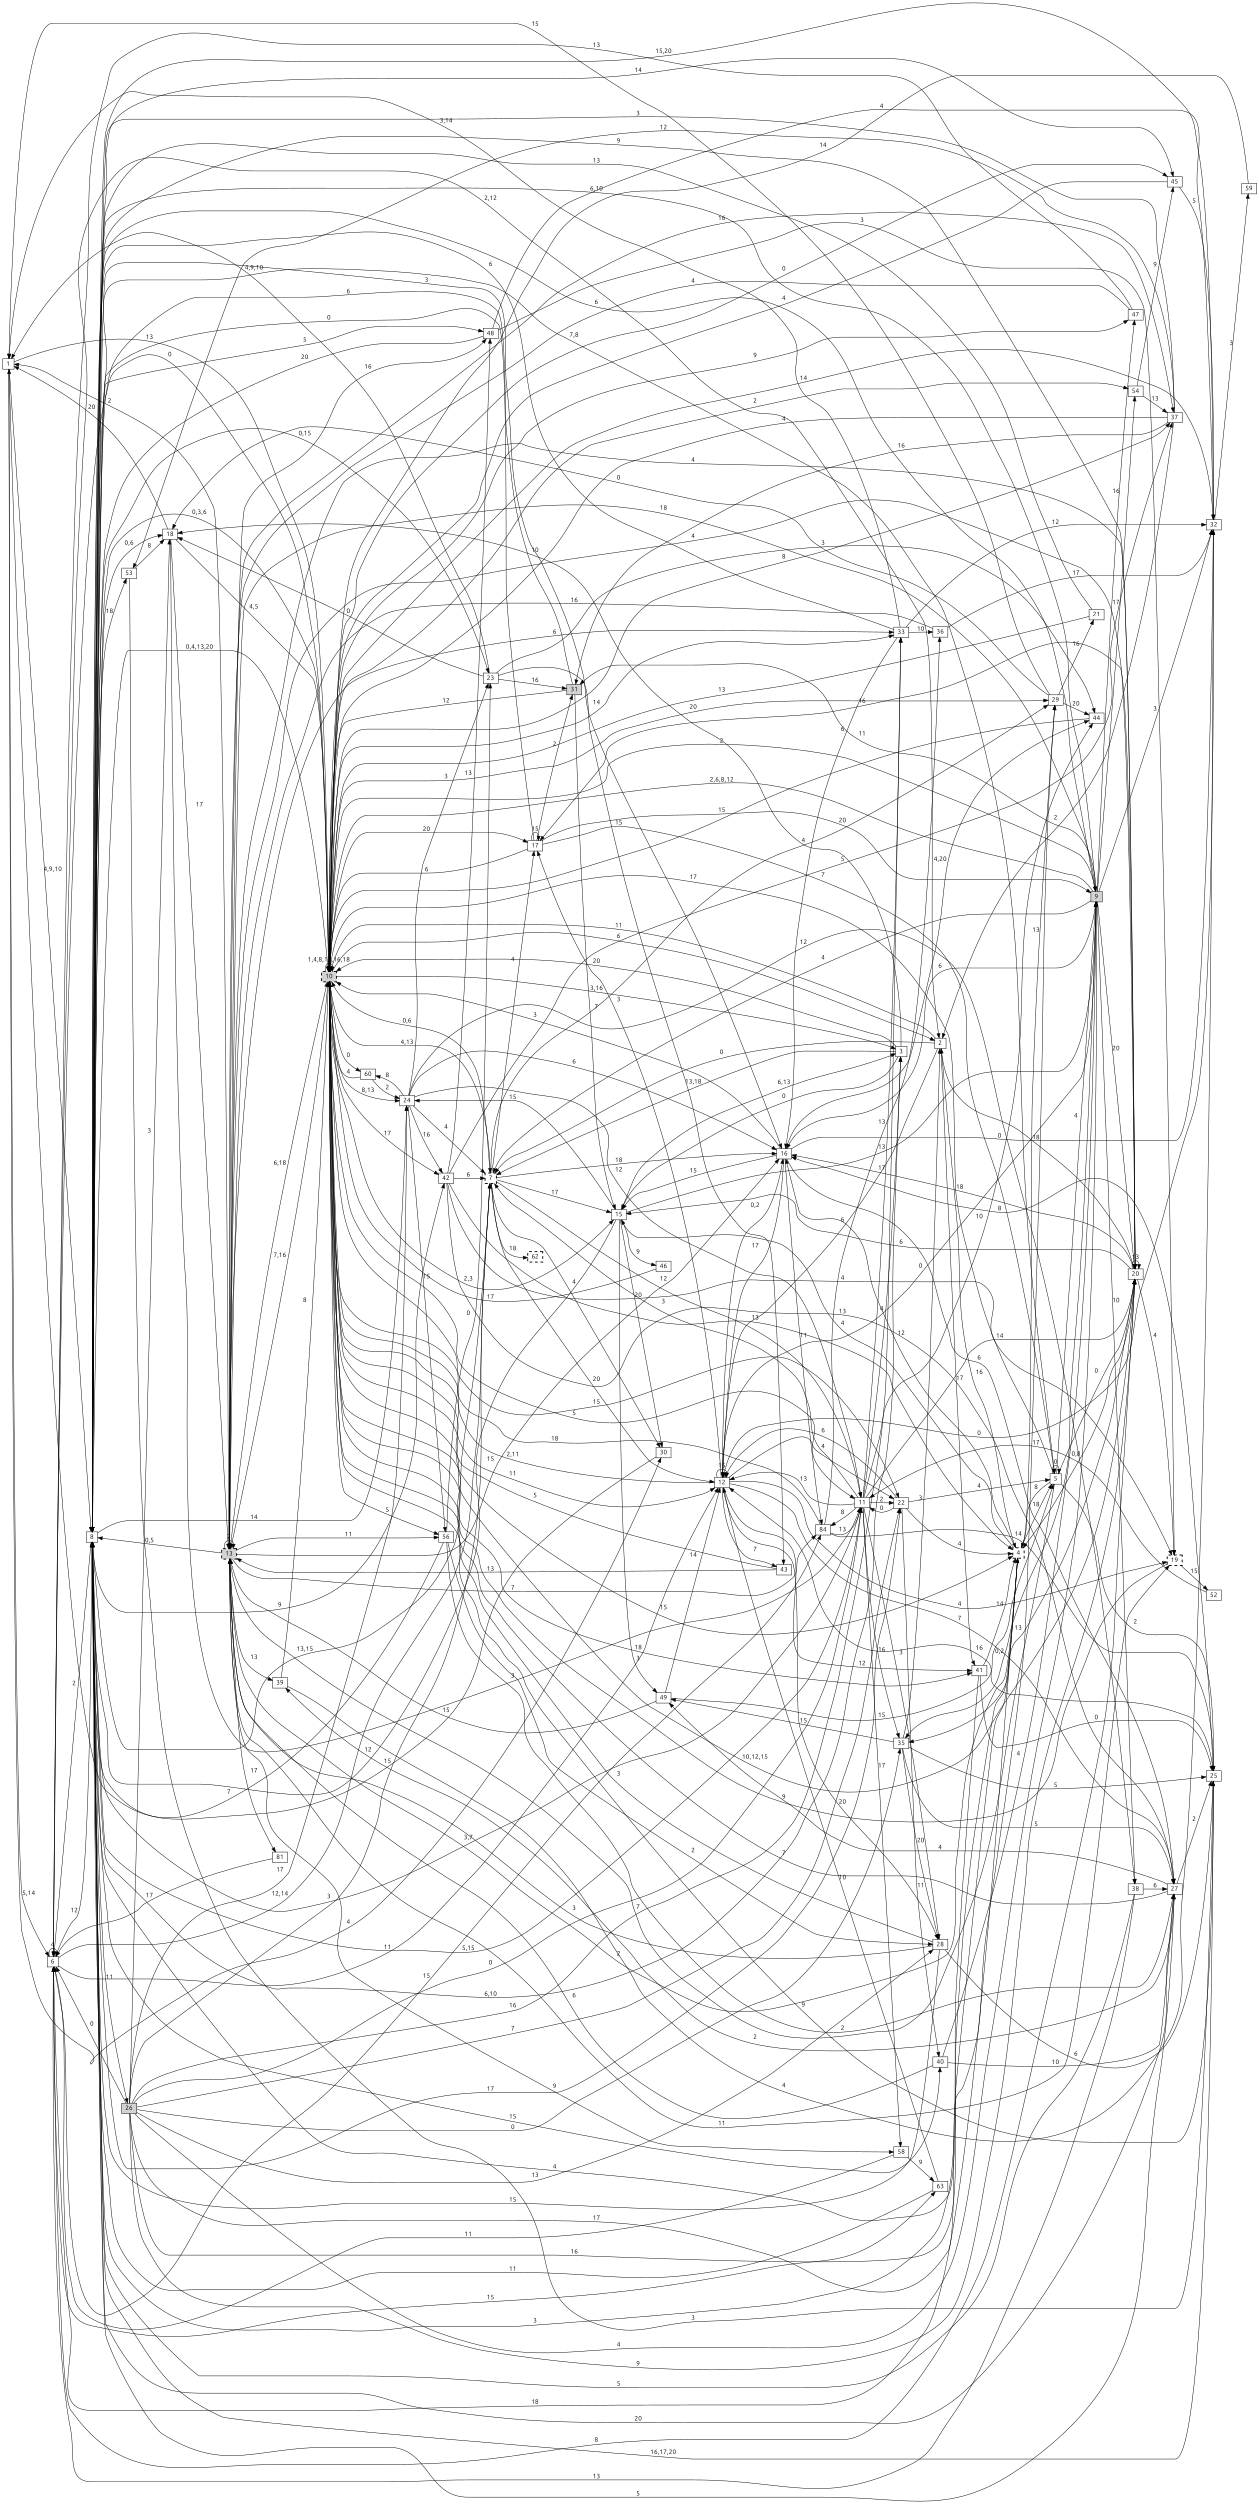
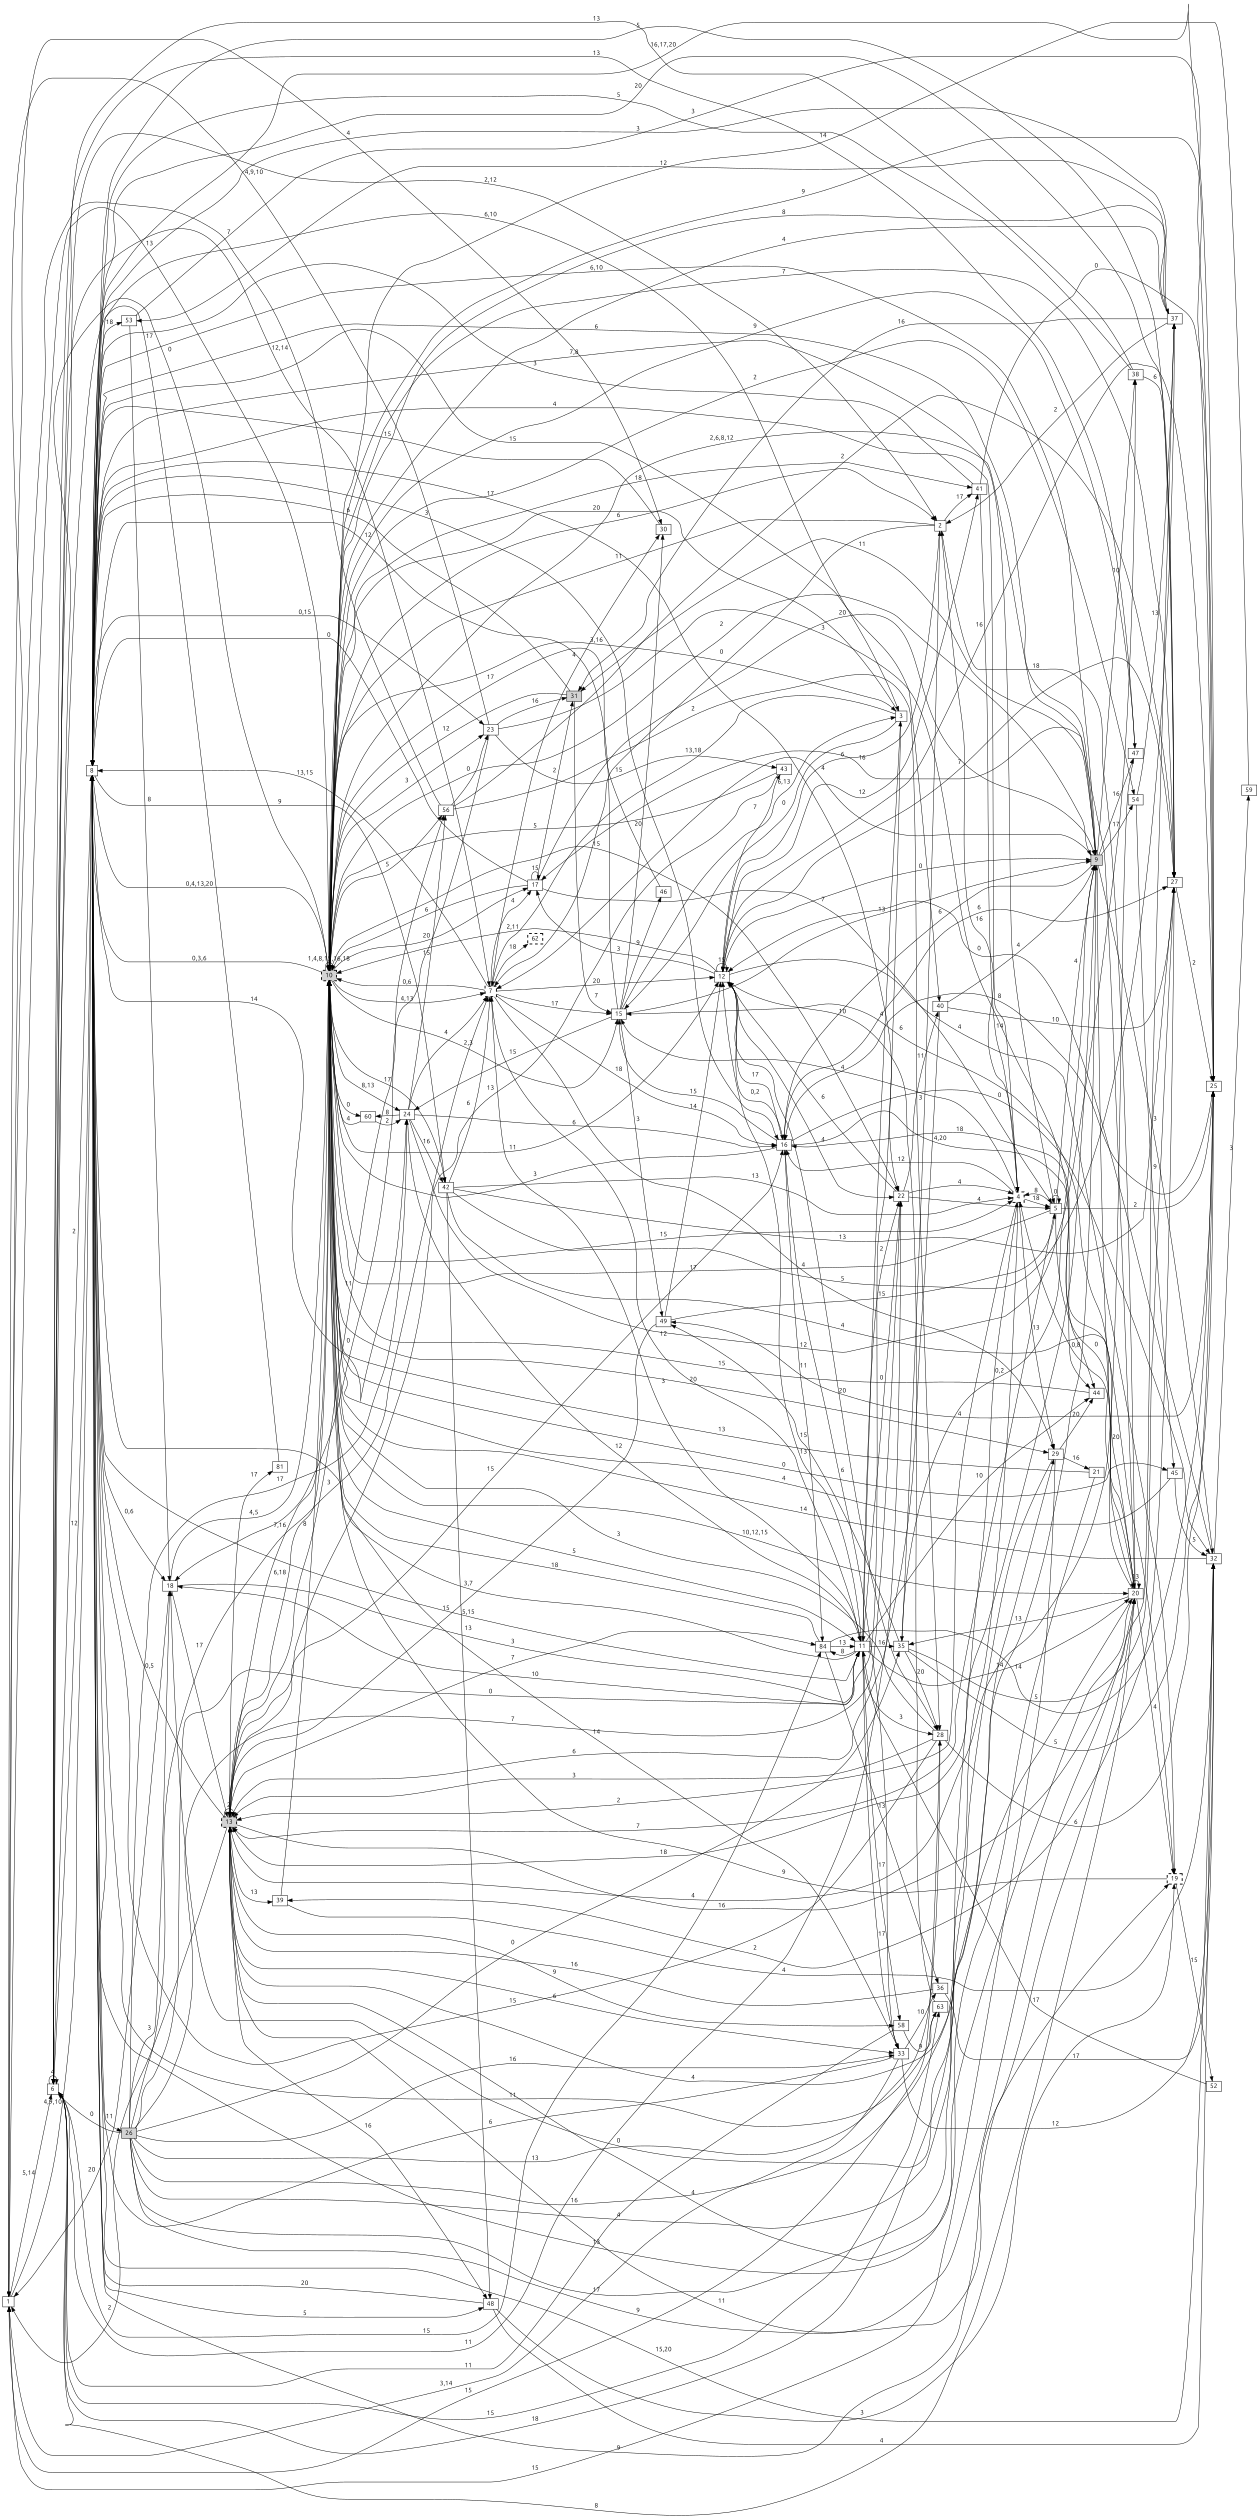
  digraph {
    fontname=Ubuntu
    rankdir=LR
    node [fontname=Ubuntu shape=box]
    edge [fontname=Ubuntu]
    n1 [height=0.1 label=1 width=0.1]
    n2 [height=0.1 label=6 width=0.1]
    n3 [height=0.1 label=8 width=0.1]
    n4 [height=0.1 label=10 style="filled,bold,dashed" width=0.1]
    n5 [height=0.1 label=30 width=0.1]
    n6 [height=0.1 label=2 width=0.1]
    n7 [height=0.1 label=7 style="bold,dashed" width=0.1]
    n8 [height=0.1 label=12 width=0.1]
    n9 [height=0.1 label=20 width=0.1]
    n10 [height=0.1 label=84 width=0.1]
    n11 [height=0.1 label=63 width=0.1]
    n12 [height=0.1 label=4 style="bold,dashed" width=0.1]
    n13 [height=0.1 label=3 width=0.1]
    n14 [height=0.1 label=18 width=0.1]
    n15 [height=0.1 label=5 width=0.1]
    n16 [height=0.1 label=16 width=0.1]
    n17 [height=0.1 label=9 style=filled width=0.1]
    n18 [height=0.1 label=11 width=0.1]
    n19 [height=0.1 label=22 width=0.1]
    n20 [height=0.1 label=23 width=0.1]
    n21 [height=0.1 label=24 width=0.1]
    n22 [height=0.1 label=26 style=filled width=0.1]
    n23 [height=0.1 label=27 width=0.1]
    n24 [height=0.1 label=40 width=0.1]
    n25 [height=0.1 label=42 width=0.1]
    n26 [height=0.1 label=45 width=0.1]
    n27 [height=0.1 label=48 width=0.1]
    n28 [height=0.1 label=53 width=0.1]
    n29 [height=0.1 label=41 width=0.1]
    n30 [height=0.1 label=15 width=0.1]
    n31 [height=0.1 label=13 style="filled,bold,dashed" width=0.1]
    n32 [height=0.1 label=29 width=0.1]
    n33 [height=0.1 label=17 width=0.1]
    n34 [height=0.1 label=47 width=0.1]
    n35 [height=0.1 label=54 width=0.1]
    n36 [height=0.1 label=33 width=0.1]
    n37 [height=0.1 label=37 width=0.1]
    n38 [height=0.1 label=56 width=0.1]
    n39 [height=0.1 label=60 width=0.1]
    n40 [height=0.1 label=62 style="bold,dashed" width=0.1]
    n41 [height=0.1 label=28 width=0.1]
    n42 [height=0.1 label=19 style="bold,dashed" width=0.1]
    n43 [height=0.1 label=43 width=0.1]
    n44 [height=0.1 label=25 width=0.1]
    n45 [height=0.1 label=46 width=0.1]
    n46 [height=0.1 label=49 width=0.1]
    n47 [height=0.1 label=58 width=0.1]
    n48 [height=0.1 label=39 width=0.1]
    n49 [height=0.1 label=81 width=0.1]
    n50 [height=0.1 label=32 width=0.1]
    n51 [height=0.1 label=44 width=0.1]
    n52 [height=0.1 label=21 width=0.1]
    n53 [height=0.1 label=31 style=filled width=0.1]
    n54 [height=0.1 label=35 width=0.1]
    n55 [height=0.1 label=38 width=0.1]
    n56 [height=0.1 label=36 width=0.1]
    n57 [height=0.1 label=59 width=0.1]
    n58 [height=0.1 label=52 width=0.1]
    n1 -> n2 [label="5,14"]
    n1 -> n3 [label="4,9,10"]
    n1 -> n4 [label=13]
    n1 -> n5 [label=4]
    n2 -> n2 [label=4]
    n2 -> n3 [label=12]
    n2 -> n6 [label="2,12"]
    n2 -> n7 [label="12,14"]
-   n2 -> n8 [label=11]
+   n2 -> n19 [label=11]
    n2 -> n9 [label=8]
    n2 -> n10 [label=15]
    n2 -> n11 [label=15]
    n3 -> n2 [label=2]
    n3 -> n4 [label="0,4,13,20"]
    n3 -> n9 [label=9]
    n3 -> n12 [label=4]
    n3 -> n13 [label="6,10"]
    n3 -> n14 [label="0,6"]
    n3 -> n15 [label="7,8"]
    n3 -> n16 [label=3]
    n3 -> n17 [label="6,10"]
    n3 -> n18 [label="5,15"]
    n3 -> n19 [label=17]
    n3 -> n20 [label="0,15"]
    n3 -> n21 [label=14]
    n3 -> n22 [label=11]
    n3 -> n23 [label=5]
    n3 -> n24 [label=15]
    n3 -> n25 [label=9]
-   n3 -> n26 [label=14]
    n3 -> n27 [label=5]
    n3 -> n28 [label=18]
    n4 -> n2 [label=0]
    n4 -> n3 [label="0,3,6"]
    n4 -> n4 [label="1,4,8,15,16,18"]
    n4 -> n6 [label=6]
    n4 -> n7 [label="4,13"]
    n4 -> n8 [label=11]
    n4 -> n9 [label="10,12,15"]
    n4 -> n12 [label=15]
    n4 -> n13 [label="3,16"]
    n4 -> n17 [label=2]
    n4 -> n18 [label=5]
    n4 -> n19 [label=15]
-   n21 -> n20 [label=3]
+   n4 -> n20 [label=3]
    n4 -> n21 [label="8,13"]
    n4 -> n25 [label=17]
    n4 -> n26 [label=0]
    n4 -> n29 [label=18]
    n4 -> n30 [label="2,3"]
    n4 -> n31 [label="7,16"]
    n4 -> n32 [label=20]
    n4 -> n33 [label=20]
    n4 -> n34 [label=9]
    n4 -> n35 [label=2]
    n4 -> n36 [label=14]
    n4 -> n37 [label=8]
    n4 -> n38 [label=5]
    n4 -> n39 [label=0]
    n5 -> n3 [label=15]
    n6 -> n4 [label=11]
    n6 -> n7 [label=0]
    n6 -> n8 [label=6]
    n6 -> n12 [label=16]
    n6 -> n29 [label=17]
    n7 -> n3 [label="13,15"]
    n7 -> n4 [label="0,6"]
    n7 -> n5 [label=4]
    n7 -> n8 [label=20]
    n7 -> n16 [label=18]
    n7 -> n18 [label=12]
    n7 -> n30 [label=17]
    n7 -> n32 [label=4]
    n7 -> n33 [label=4]
    n7 -> n40 [label=18]
    n8 -> n4 [label="2,11"]
    n8 -> n8 [label=15]
    n8 -> n16 [label="0,2"]
    n8 -> n17 [label=0]
    n8 -> n19 [label=4]
    n8 -> n23 [label=7]
    n8 -> n29 [label=12]
    n8 -> n33 [label=3]
    n8 -> n41 [label=20]
    n8 -> n42 [label=4]
    n8 -> n43 [label=7]
    n9 -> n6 [label=18]
    n9 -> n9 [label=13]
    n9 -> n12 [label="0,8"]
    n9 -> n16 [label=18]
    n9 -> n30 [label=6]
    n9 -> n31 [label=4]
    n9 -> n33 [label=16]
    n9 -> n42 [label=4]
    n9 -> n54 [label=13]
    n10 -> n4 [label=18]
    n10 -> n18 [label=13]
    n10 -> n44 [label=14]
    n10 -> n56 [label=13]
    n11 -> n3 [label=11]
    n11 -> n8 [label=10]
    n12 -> n2 [label=18]
    n12 -> n15 [label=18]
    n12 -> n16 [label=12]
    n12 -> n30 [label=4]
    n12 -> n31 [label=2]
    n12 -> n32 [label=13]
    n13 -> n4 [label=20]
    n13 -> n7 [label="13,18"]
    n13 -> n14 [label=10]
    n13 -> n30 [label=0]
    n14 -> n1 [label=20]
    n14 -> n4 [label="4,5"]
    n14 -> n18 [label=3]
    n14 -> n31 [label=17]
    n15 -> n4 [label=17]
    n15 -> n9 [label=0]
    n15 -> n12 [label=8]
    n15 -> n15 [label=0]
    n15 -> n17 [label=4]
    n15 -> n31 [label=7]
    n15 -> n44 [label=2]
    n16 -> n4 [label=3]
    n16 -> n8 [label=17]
    n16 -> n10 [label=11]
    n16 -> n23 [label=6]
    n16 -> n30 [label=15]
    n16 -> n50 [label=0]
    n16 -> n51 [label="4,20"]
    n17 -> n3 [label=6]
    n17 -> n4 [label="2,6,8,12"]
    n17 -> n7 [label=4]
    n17 -> n9 [label=20]
    n17 -> n16 [label=6]
    n17 -> n31 [label=18]
    n17 -> n34 [label=16]
    n17 -> n35 [label=17]
    n17 -> n50 [label=3]
    n17 -> n53 [label=11]
    n17 -> n54 [label="0,2"]
    n17 -> n55 [label=10]
    n18 -> n3 [label="3,7"]
    n18 -> n7 [label=3]
    n18 -> n8 [label=13]
    n18 -> n9 [label=14]
    n18 -> n10 [label=8]
    n18 -> n13 [label=4]
    n18 -> n19 [label=2]
    n18 -> n36 [label=17]
    n18 -> n41 [label=3]
    n18 -> n47 [label=17]
    n18 -> n51 [label=10]
    n18 -> n54 [label=16]
    n19 -> n8 [label=6]
    n19 -> n12 [label=4]
    n19 -> n15 [label=4]
    n19 -> n18 [label=0]
    n19 -> n24 [label=11]
    n20 -> n1 [label="4,9,10"]
    n20 -> n14 [label=0]
    n20 -> n43 [label=15]
    n20 -> n51 [label=3]
    n20 -> n53 [label=16]
    n21 -> n7 [label=4]
    n21 -> n16 [label=6]
    n21 -> n18 [label=12]
    n21 -> n25 [label=16]
    n21 -> n38 [label=15]
    n21 -> n39 [label=8]
    n21 -> n55 [label=12]
    n22 -> n2 [label=0]
    n22 -> n7 [label=3]
    n22 -> n9 [label=9]
    n22 -> n12 [label=16]
    n22 -> n14 [label=3]
    n22 -> n17 [label=4]
    n22 -> n18 [label=0]
    n22 -> n19 [label=7]
    n22 -> n21 [label=17]
    n22 -> n32 [label=17]
    n22 -> n36 [label=16]
    n22 -> n41 [label=13]
    n22 -> n54 [label=0]
    n23 -> n3 [label=20]
    n23 -> n4 [label=7]
    n23 -> n44 [label=2]
-   n23 -> n46 [label=4]
+   n44 -> n46 [label=4]
    n23 -> n48 [label=2]
    n24 -> n17 [label=4]
    n24 -> n23 [label=10]
    n24 -> n31 [label=6]
    n25 -> n7 [label=6]
    n25 -> n12 [label=13]
    n25 -> n23 [label=13]
    n25 -> n27 [label=13]
    n25 -> n37 [label=5]
    n25 -> n42 [label=4]
    n26 -> n4 [label=4]
    n26 -> n50 [label=5]
    n27 -> n3 [label=20]
    n27 -> n42 [label=3]
    n27 -> n50 [label=4]
    n28 -> n14 [label=8]
    n28 -> n44 [label=3]
    n29 -> n3 [label=3]
    n29 -> n12 [label=14]
    n29 -> n44 [label=0]
    n30 -> n3 [label=12]
    n30 -> n5 [label=20]
    n30 -> n13 [label="6,13"]
    n30 -> n17 [label=13]
    n30 -> n21 [label=15]
    n30 -> n45 [label=9]
    n30 -> n46 [label=3]
    n31 -> n1 [label=2]
    n31 -> n3 [label="0,5"]
    n31 -> n4 [label="6,18"]
    n31 -> n9 [label=4]
    n31 -> n10 [label=7]
    n31 -> n16 [label=15]
    n31 -> n27 [label=16]
    n31 -> n31 [label=2]
    n31 -> n36 [label=6]
    n31 -> n37 [label=16]
    n31 -> n38 [label=11]
    n31 -> n42 [label=11]
    n31 -> n47 [label=9]
    n31 -> n48 [label=13]
    n31 -> n49 [label=17]
    n32 -> n1 [label=15]
    n32 -> n14 [label=0]
    n32 -> n51 [label=20]
    n32 -> n52 [label=16]
    n33 -> n3 [label=0]
    n33 -> n4 [label=6]
    n33 -> n15 [label=7]
    n33 -> n17 [label=20]
    n33 -> n33 [label=15]
    n33 -> n53 [label=2]
    n34 -> n2 [label=13]
    n34 -> n31 [label=4]
    n35 -> n26 [label=9]
    n35 -> n37 [label=13]
    n36 -> n1 [label="3,14"]
    n36 -> n3 [label=6]
    n36 -> n16 [label=6]
    n36 -> n50 [label=12]
    n36 -> n56 [label=10]
    n37 -> n3 [label=3]
    n37 -> n4 [label=4]
    n37 -> n6 [label=2]
    n37 -> n28 [label=12]
    n37 -> n53 [label=16]
    n38 -> n1 [label=7]
    n38 -> n20 [label=0]
    n38 -> n23 [label=2]
    n38 -> n41 [label=2]
    n39 -> n4 [label=4]
    n39 -> n21 [label=2]
+   n41 -> n1 [label=15]
    n41 -> n3 [label=15]
    n41 -> n4 [label=3]
    n41 -> n31 [label=3]
    n41 -> n44 [label=6]
    n42 -> n4 [label=9]
    n42 -> n58 [label=15]
    n43 -> n4 [label=5]
    n43 -> n31 [label=13]
    n44 -> n3 [label="16,17,20"]
    n44 -> n4 [label=9]
    n44 -> n8 [label=16]
    n44 -> n16 [label=8]
    n45 -> n4 [label=17]
    n46 -> n8 [label=14]
    n46 -> n15 [label=15]
    n46 -> n31 [label=15]
    n47 -> n2 [label=11]
    n47 -> n11 [label=9]
    n48 -> n4 [label=8]
    n48 -> n50 [label=4]
    n49 -> n2 [label=17]
    n50 -> n3 [label="15,20"]
    n50 -> n4 [label=14]
    n50 -> n8 [label=0]
    n50 -> n57 [label=3]
    n51 -> n4 [label=15]
    n52 -> n3 [label=13]
    n52 -> n4 [label=13]
    n53 -> n3 [label=6]
    n53 -> n4 [label=12]
    n53 -> n30 [label=7]
    n54 -> n6 [label=3]
    n54 -> n23 [label=5]
    n54 -> n41 [label=20]
    n54 -> n44 [label=5]
    n54 -> n46 [label=15]
    n55 -> n2 [label=13]
    n55 -> n3 [label=5]
    n55 -> n23 [label=6]
    n56 -> n31 [label=16]
    n56 -> n50 [label=17]
    n57 -> n4 [label=14]
    n58 -> n18 [label=17]
  }
